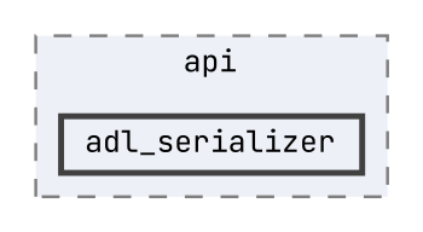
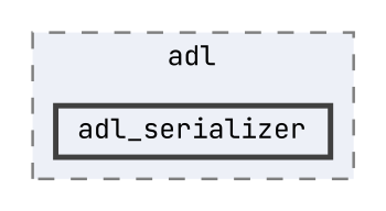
  digraph {
    compound=true
    fontname="JetBrains Mono"
    n1 [color=grey25 fillcolor="#edf0f7" fontname="JetBrains Mono" fontsize=10 height=0.2 label=adl_serializer shape=box style="filled,bold" width=0.4]
    subgraph cluster_1 {
      bgcolor="#edf0f7"
      fontsize=10
-     label=api
+     label=adl
      pencolor=grey50
      style="filled,dashed"
      n1
    }
  }
